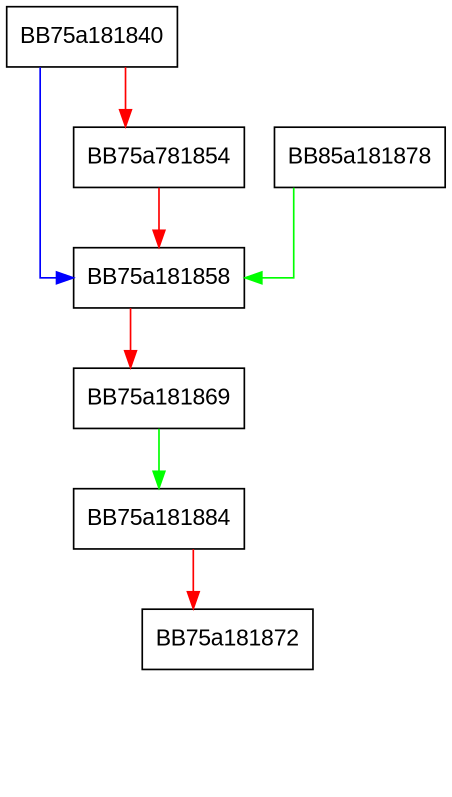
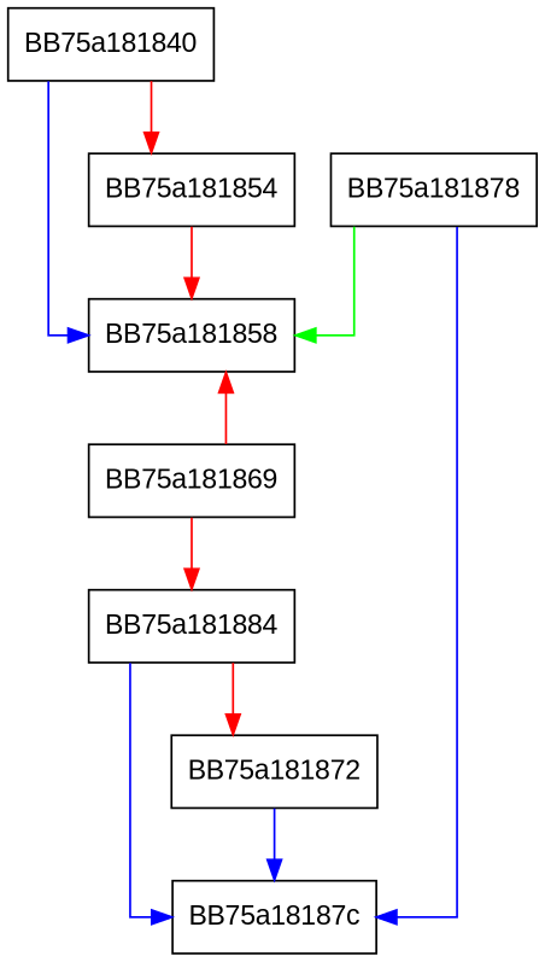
  digraph {
    fontname="Liberation Sans"
    splines=ortho
    node [fontname="Liberation Sans" shape=box]
    edge [color=blue fontname="Liberation Sans"]
    BB75a181840
    BB75a181858
-   BB75a181854 [label=BB75a781854]
+   BB75a181854
    BB75a181869
-   BB75a181878 [label=BB85a181878]
+   BB75a181878
+   BB75a18187c
    BB75a181884
    BB75a181872
    BB75a181840 -> BB75a181858
    BB75a181840 -> BB75a181854 [color=red]
-   BB75a181858 -> BB75a181869 [color=red]
+   BB75a181869 -> BB75a181858 [color=red]
    BB75a181854 -> BB75a181858 [color=red]
-   BB75a181869 -> BB75a181884 [color=green]
+   BB75a181869 -> BB75a181884 [color=red]
    BB75a181878 -> BB75a181858 [color=green]
+   BB75a181878 -> BB75a18187c
+   BB75a181884 -> BB75a18187c
    BB75a181884 -> BB75a181872 [color=red]
+   BB75a181872 -> BB75a18187c
  }
